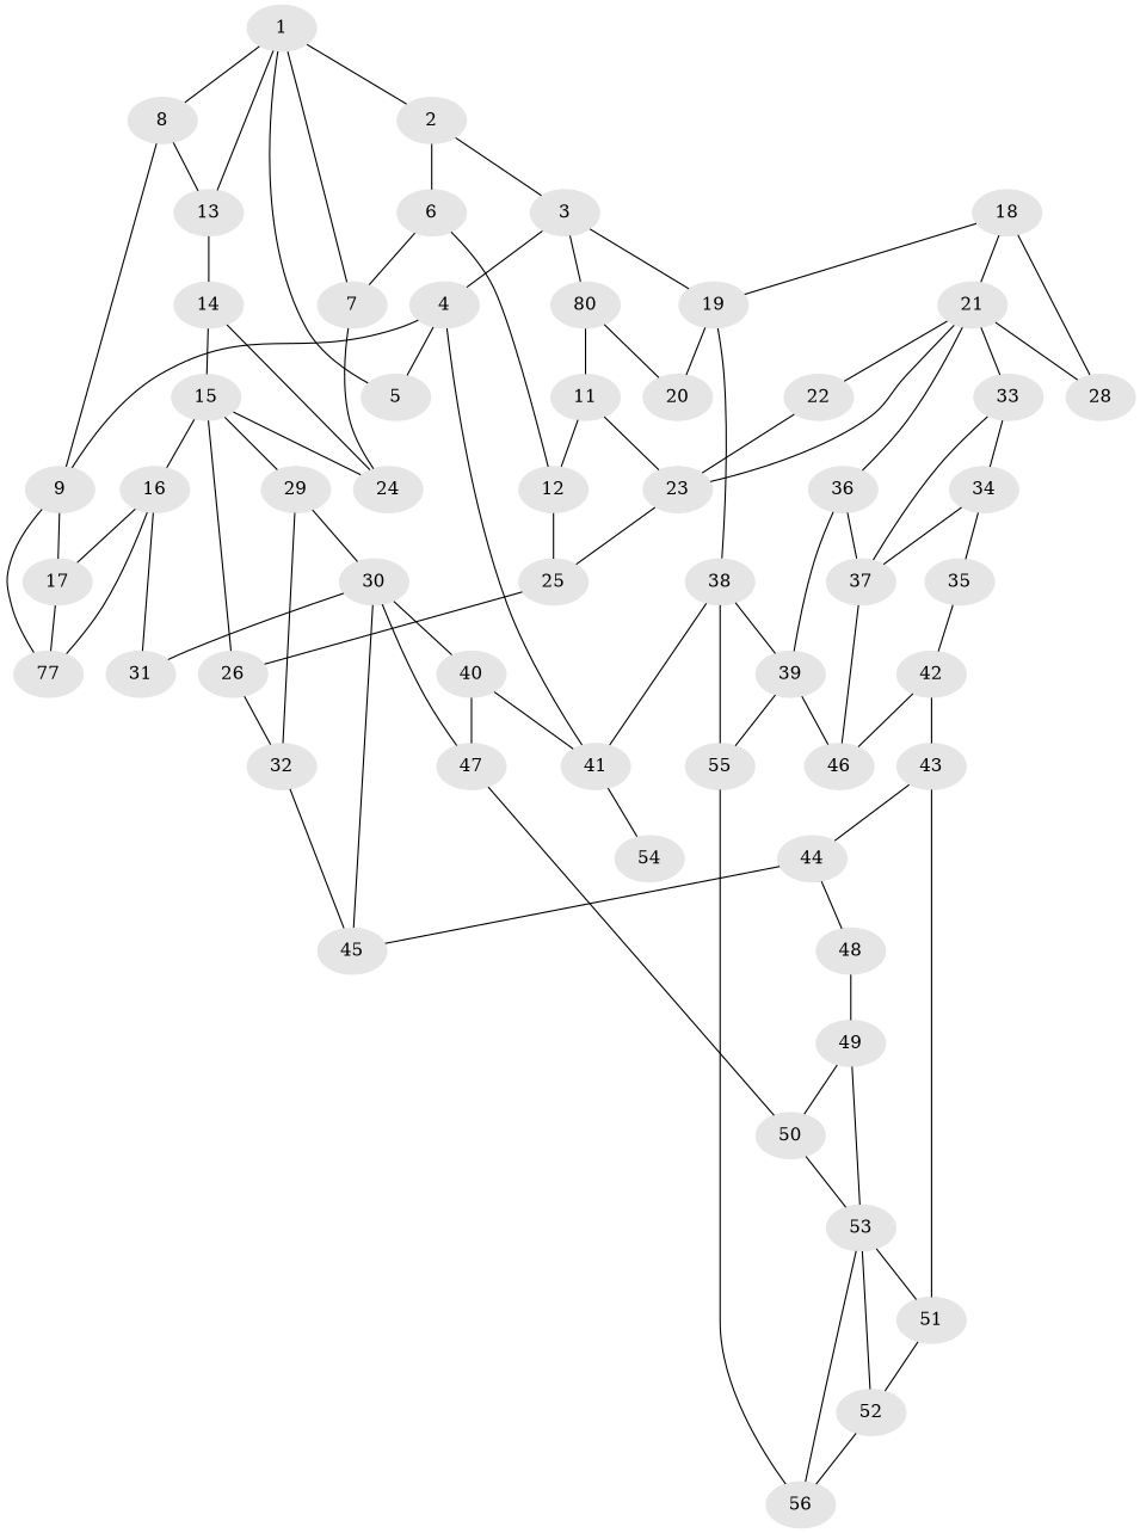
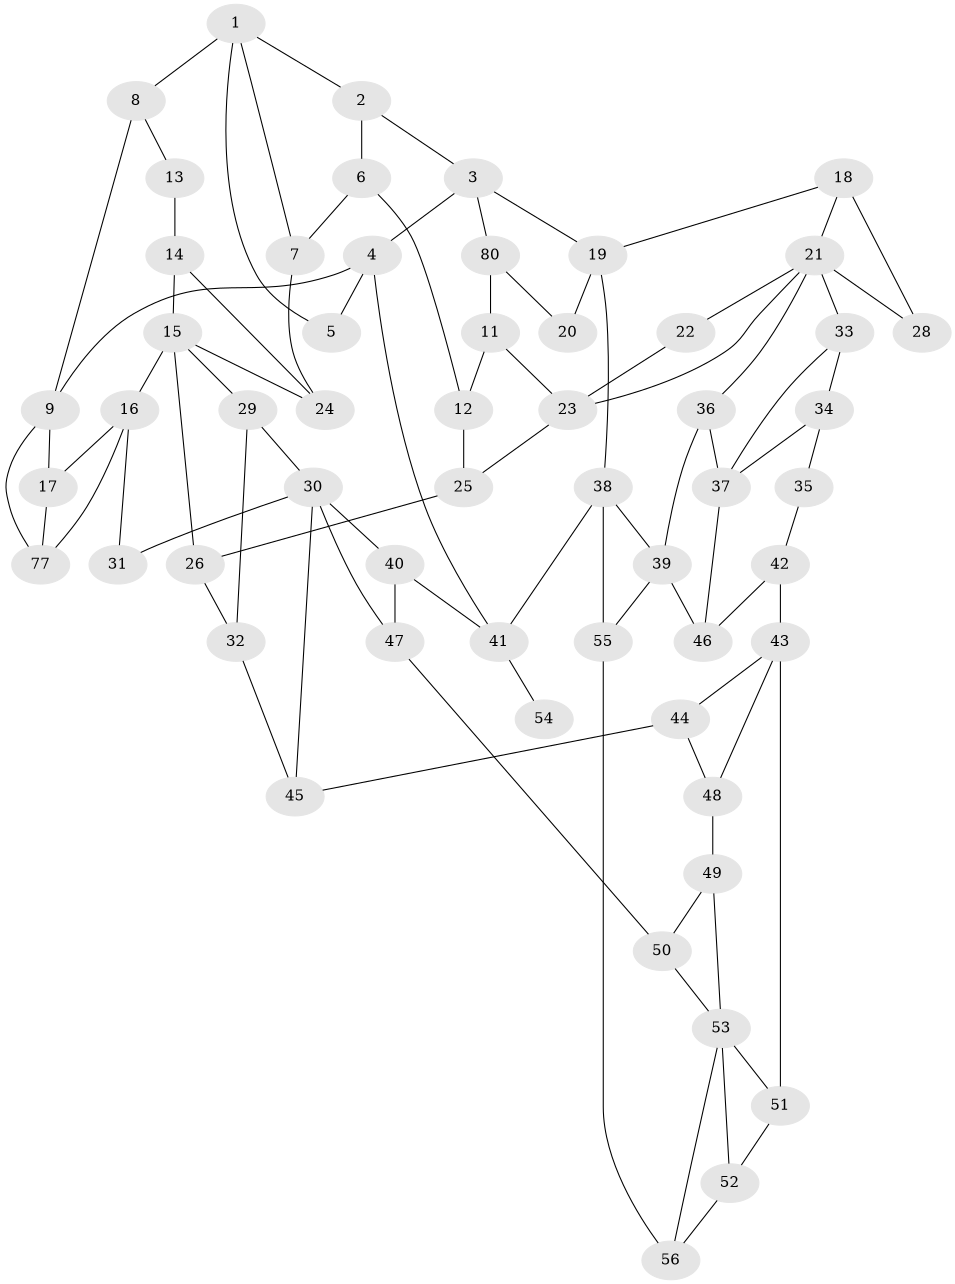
  graph {
    node [color=gray90 style=filled]
    edge [weight=1.0]
    1
    2
    5
    7
    8
    13
    3
    6
    24
    9
    14
    4
    n13 [label=80]
    19
    12
    41
    11
    20
    38
    17
    n21 [label=77]
    54
    25
    23
    26
    15
    16
    29
    31
    32
    30
    18
    21
    28
    22
    33
    36
    39
    55
    34
    37
    35
    42
    45
    40
    47
    50
    46
    43
    56
    44
    48
    51
    49
    52
    53
    1 -- 2
    1 -- 5
    1 -- 7
    1 -- 8
-   1 -- 13
    2 -- 3
    2 -- 6
    7 -- 24
    8 -- 13
    8 -- 9
    13 -- 14
    3 -- 4
    3 -- n13
    3 -- 19
    6 -- 7
    6 -- 12
    9 -- 17
    9 -- n21
    14 -- 24
    14 -- 15
    4 -- 5
    4 -- 9
    4 -- 41
    n13 -- 11
    n13 -- 20
    19 -- 20
    19 -- 38
    12 -- 25
    41 -- 54
    11 -- 12
    11 -- 23
    38 -- 41
    38 -- 39
    38 -- 55
    17 -- n21
    25 -- 26
    23 -- 25
    26 -- 32
    15 -- 24
    15 -- 26
    15 -- 16 [weight=2.0]
    15 -- 29
    16 -- 17
    16 -- n21
    16 -- 31
    29 -- 32
    29 -- 30
    32 -- 45
    30 -- 31 [weight=2.0]
    30 -- 45
    30 -- 40
    30 -- 47
    18 -- 19
    18 -- 21
    18 -- 28 [weight=2.0]
    21 -- 23
    21 -- 28
    21 -- 22
    21 -- 33
    21 -- 36
    22 -- 23 [weight=2.0]
    33 -- 34
    33 -- 37
    36 -- 39
    36 -- 37
    39 -- 55
    39 -- 46 [weight=2.0]
    55 -- 56
    34 -- 37
    34 -- 35
    37 -- 46 [weight=2.0]
    35 -- 42
    42 -- 46 [weight=2.0]
    42 -- 43 [weight=2.0]
    40 -- 41
    40 -- 47
    47 -- 50
    50 -- 53
    43 -- 44
+   43 -- 48
    43 -- 51 [weight=2.0]
    44 -- 45
    44 -- 48
    48 -- 49
    51 -- 52
    49 -- 50
    49 -- 53
    52 -- 56
    52 -- 53
    53 -- 56
    53 -- 51 [weight=2.0]
  }
